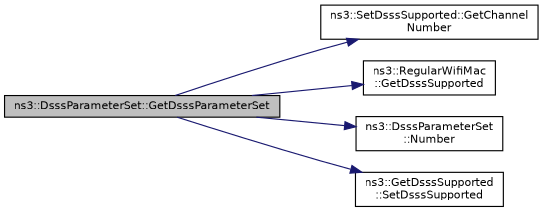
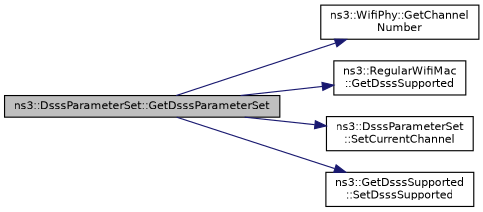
  digraph {
    rankdir=LR
    node [color=black fillcolor=white fontname=Helvetica fontsize=10 shape=record style=filled]
    edge [color=midnightblue fontname=Helvetica fontsize=10 labelfontname=Helvetica labelfontsize=10 style=solid]
    n1 [fillcolor=grey75 fontcolor=black height=0.2 label="ns3::DsssParameterSet::GetDsssParameterSet" width=0.4]
-   n2 [height=0.2 label="ns3::SetDsssSupported::GetChannel\lNumber" width=0.4]
+   n2 [height=0.2 label="ns3::WifiPhy::GetChannel\lNumber" width=0.4]
    n3 [height=0.2 label="ns3::RegularWifiMac\l::GetDsssSupported" width=0.4]
-   n4 [height=0.2 label="ns3::DsssParameterSet\l::Number" width=0.4]
+   n4 [height=0.2 label="ns3::DsssParameterSet\l::SetCurrentChannel" width=0.4]
    n5 [height=0.2 label="ns3::GetDsssSupported\l::SetDsssSupported" width=0.4]
    n1 -> n2
    n1 -> n3
    n1 -> n4
    n1 -> n5
  }
